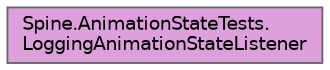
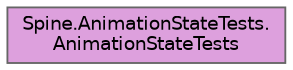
  digraph {
    rankdir=TB
-   n1 [color=grey40 fillcolor=plum fontname=Helvetica fontsize=10 height=0.2 label="Spine.AnimationStateTests.\lLoggingAnimationStateListener" shape=box style=filled width=0.4]
+   n1 [color=grey40 fillcolor=plum fontname=Helvetica fontsize=10 height=0.2 label="Spine.AnimationStateTests.\lAnimationStateTests" shape=box style=filled width=0.4]
  }
